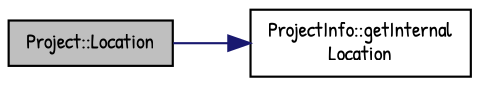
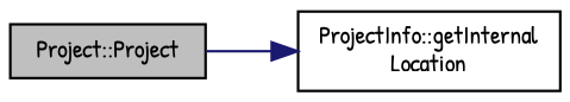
  digraph {
    rankdir=LR
    fontname="Patrick Hand"
    node [color=black fontname="Patrick Hand" fontsize=10 shape=record style=filled]
-   n1 [fillcolor=grey75 fontcolor=black height=0.2 label="Project::Location" width=0.4]
+   n1 [fillcolor=grey75 fontcolor=black height=0.2 label="Project::Project" width=0.4]
    n2 [fillcolor=white height=0.2 label="ProjectInfo::getInternal\lLocation" width=0.4]
    n1 -> n2 [color=midnightblue fontname="Patrick Hand" fontsize=10 labelfontname=Helvetica labelfontsize=10 style=solid]
  }
